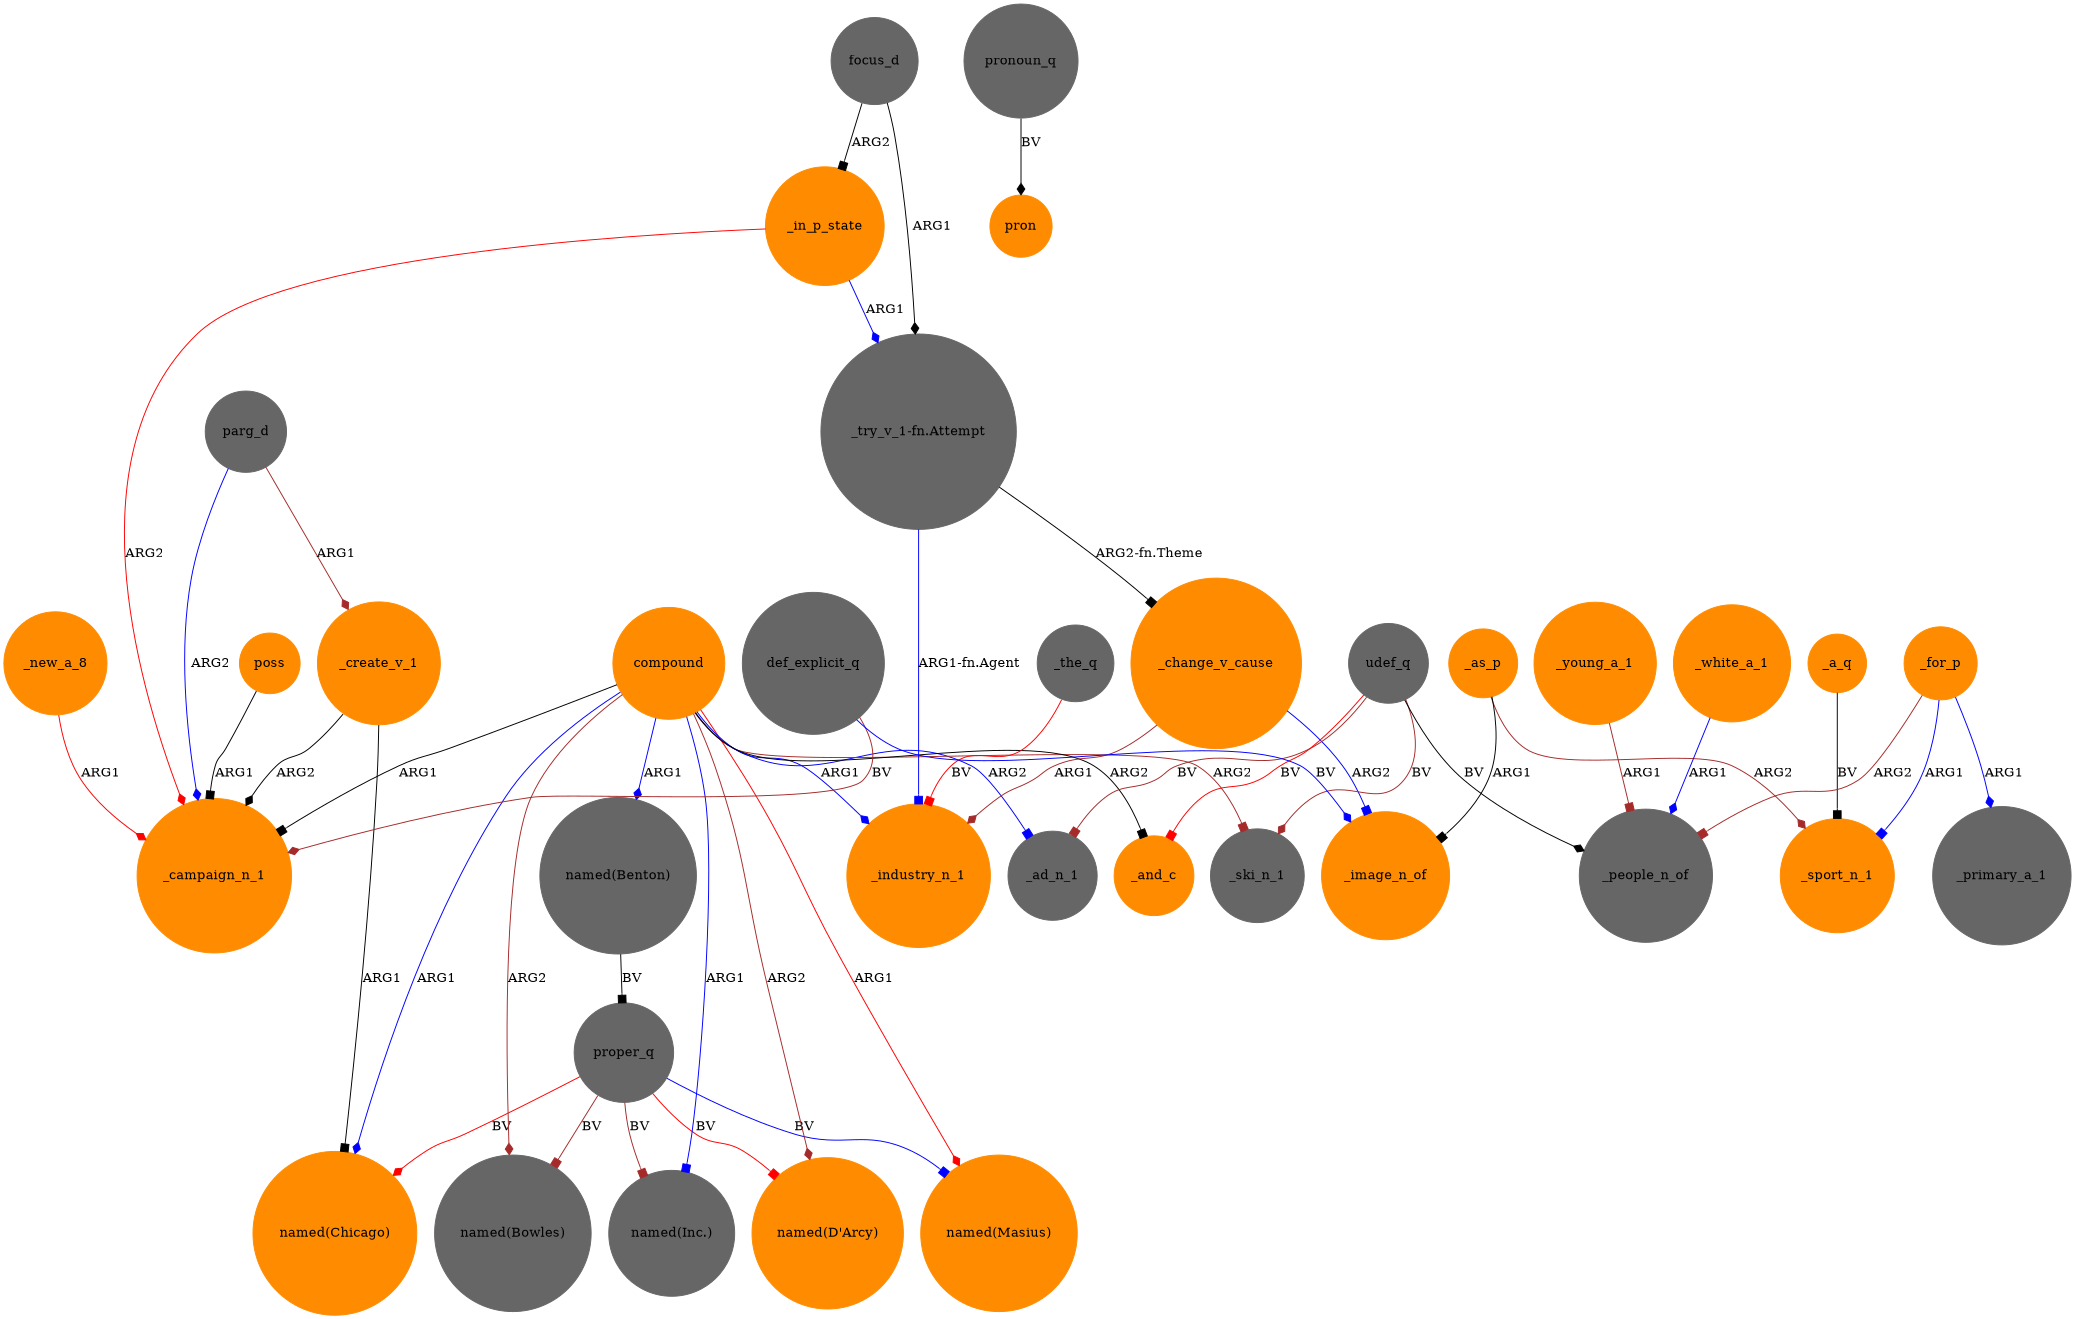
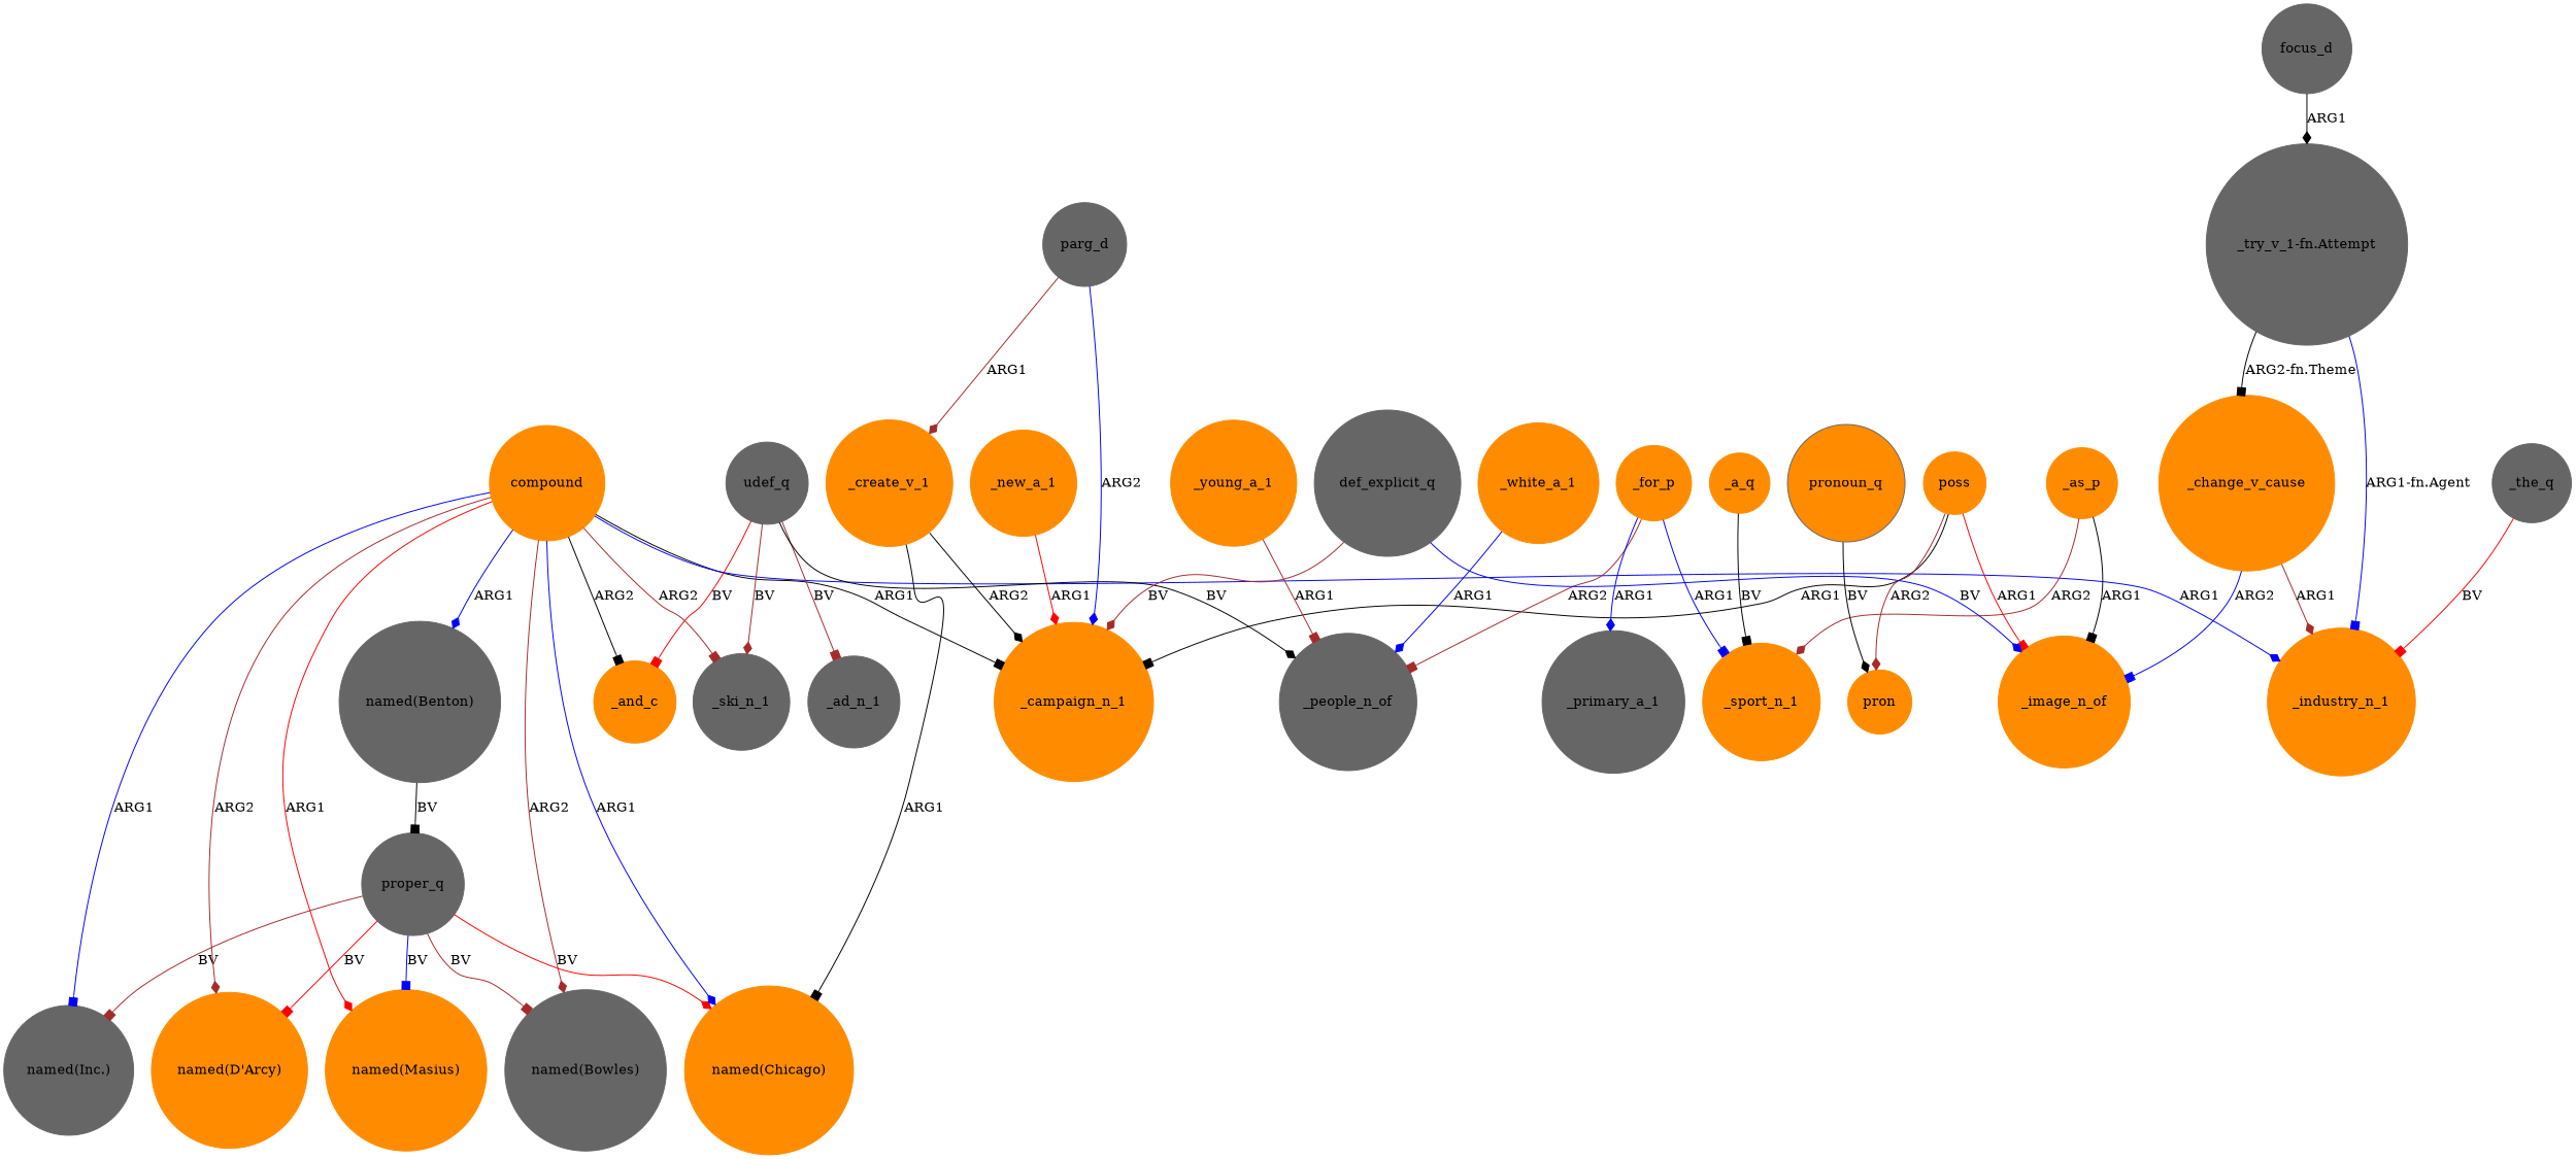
  digraph {
    node [color=darkorange shape=circle style=filled]
    edge [arrowhead=box color=brown]
-   _new_a_1 [label=_new_a_8]
+   _new_a_1
    _campaign_n_1
    proper_q [color=gray40]
    "named(Inc.)" [color=gray40]
    "named(Bowles)" [color=gray40]
    "named(Chicago)"
    "named(D'Arcy)"
    "named(Masius)"
    "named(Benton)" [color=gray40]
    _a_q
    _sport_n_1
    compound
    _ad_n_1 [color=gray40]
    _ski_n_1 [color=gray40]
    _industry_n_1
    _and_c
    poss
    pron
    _image_n_of
    _change_v_cause
    parg_d [color=gray40]
    _create_v_1
-   _in_p_state
    "_try_v_1-fn.Attempt" [color=gray40]
    focus_d [color=gray40]
    _people_n_of [color=gray40]
    _young_a_1
    udef_q [color=gray40]
    _for_p
    _primary_a_1 [color=gray40]
    _as_p
    _the_q [color=gray40]
-   pronoun_q [color=gray40]
+   pronoun_q [color=gray40 fillcolor=darkorange]
    def_explicit_q [color=gray40]
    _white_a_1
    _new_a_1 -> _campaign_n_1 [arrowhead=diamond color=red label=ARG1]
    proper_q -> "named(Inc.)" [label=BV]
    proper_q -> "named(Bowles)" [label=BV]
    proper_q -> "named(Chicago)" [arrowhead=diamond color=red label=BV]
    proper_q -> "named(D'Arcy)" [color=red label=BV]
    proper_q -> "named(Masius)" [color=blue label=BV]
    "named(Benton)" -> proper_q [color=black label=BV]
    _a_q -> _sport_n_1 [color=black label=BV]
    compound -> _campaign_n_1 [color=black label=ARG1]
    compound -> "named(Inc.)" [color=blue label=ARG1]
    compound -> "named(Bowles)" [arrowhead=diamond label=ARG2]
    compound -> "named(Chicago)" [arrowhead=diamond color=blue label=ARG1]
    compound -> "named(D'Arcy)" [arrowhead=diamond label=ARG2]
    compound -> "named(Masius)" [arrowhead=diamond color=red label=ARG1]
    compound -> "named(Benton)" [arrowhead=diamond color=blue label=ARG1]
-   compound -> _ad_n_1 [color=blue label=ARG2]
    compound -> _ski_n_1 [label=ARG2]
    compound -> _industry_n_1 [arrowhead=diamond color=blue label=ARG1]
    compound -> _and_c [color=black label=ARG2]
    poss -> _campaign_n_1 [color=black label=ARG1]
+   poss -> pron [arrowhead=diamond label=ARG2]
+   poss -> _image_n_of [color=red label=ARG1]
    _change_v_cause -> _industry_n_1 [arrowhead=diamond label=ARG1]
    _change_v_cause -> _image_n_of [color=blue label=ARG2]
    parg_d -> _campaign_n_1 [arrowhead=diamond color=blue label=ARG2]
    parg_d -> _create_v_1 [arrowhead=diamond label=ARG1]
    _create_v_1 -> _campaign_n_1 [arrowhead=diamond color=black label=ARG2]
    _create_v_1 -> "named(Chicago)" [color=black label=ARG1]
-   _in_p_state -> _campaign_n_1 [arrowhead=diamond color=red label=ARG2]
-   _in_p_state -> "_try_v_1-fn.Attempt" [arrowhead=diamond color=blue label=ARG1]
    "_try_v_1-fn.Attempt" -> _industry_n_1 [color=blue label="ARG1-fn.Agent"]
    "_try_v_1-fn.Attempt" -> _change_v_cause [color=black label="ARG2-fn.Theme"]
-   focus_d -> _in_p_state [color=black label=ARG2]
    focus_d -> "_try_v_1-fn.Attempt" [arrowhead=diamond color=black label=ARG1]
    _young_a_1 -> _people_n_of [label=ARG1]
    udef_q -> _ad_n_1 [label=BV]
    udef_q -> _ski_n_1 [arrowhead=diamond label=BV]
    udef_q -> _and_c [color=red label=BV]
    udef_q -> _people_n_of [arrowhead=diamond color=black label=BV]
    _for_p -> _sport_n_1 [color=blue label=ARG1]
    _for_p -> _people_n_of [label=ARG2]
    _for_p -> _primary_a_1 [arrowhead=diamond color=blue label=ARG1]
    _as_p -> _sport_n_1 [arrowhead=diamond label=ARG2]
    _as_p -> _image_n_of [color=black label=ARG1]
    _the_q -> _industry_n_1 [color=red label=BV]
    pronoun_q -> pron [arrowhead=diamond color=black label=BV]
    def_explicit_q -> _campaign_n_1 [arrowhead=diamond label=BV]
    def_explicit_q -> _image_n_of [arrowhead=diamond color=blue label=BV]
    _white_a_1 -> _people_n_of [arrowhead=diamond color=blue label=ARG1]
  }
